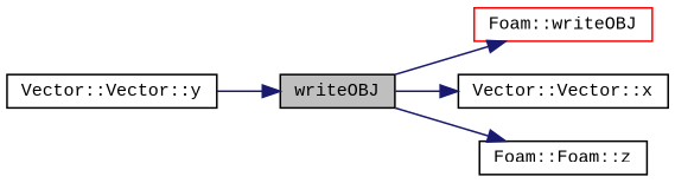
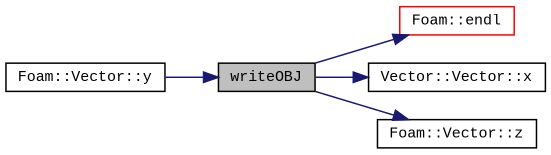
  digraph {
    fontname="Liberation Mono"
    rankdir=LR
    node [color=black fontname="Liberation Mono" fontsize=10 shape=record]
    edge [color=midnightblue fontname="Liberation Mono" fontsize=10 labelfontname=Helvetica labelfontsize=10 style=solid]
    n1 [fillcolor=grey75 fontcolor=black height=0.2 label=writeOBJ style=filled width=0.4]
-   n2 [color=red height=0.2 label="Foam::writeOBJ" width=0.4]
+   n2 [color=red height=0.2 label="Foam::endl" width=0.4]
    n3 [height=0.2 label="Vector::Vector::x" width=0.4]
-   n4 [height=0.2 label="Foam::Foam::z" width=0.4]
-   n5 [height=0.2 label="Vector::Vector::y" width=0.4]
+   n4 [height=0.2 label="Foam::Vector::z" width=0.4]
+   n5 [height=0.2 label="Foam::Vector::y" width=0.4]
    n1 -> n2
    n1 -> n3
    n1 -> n4
    n5 -> n1
  }
